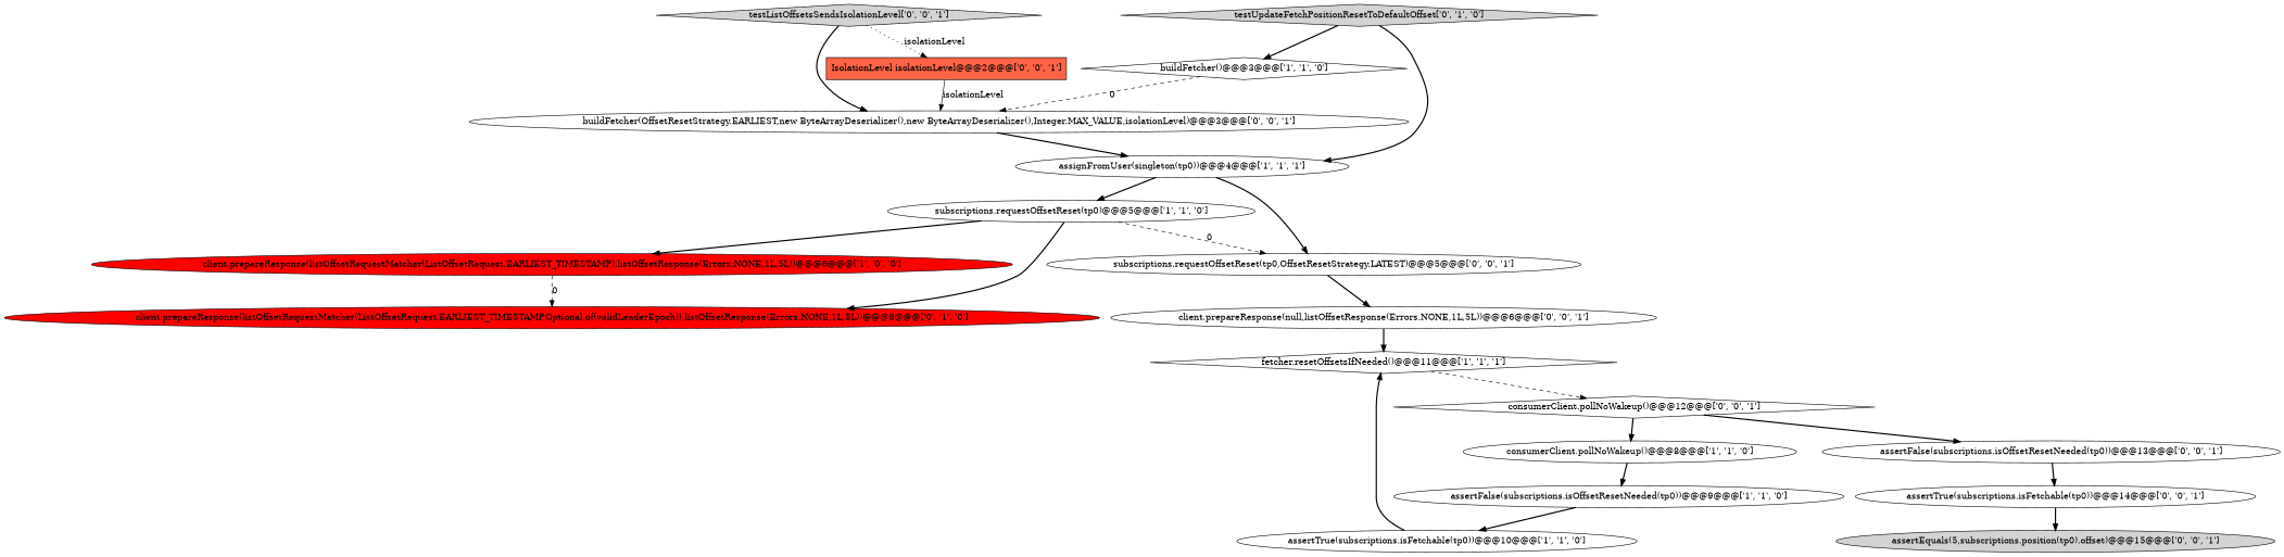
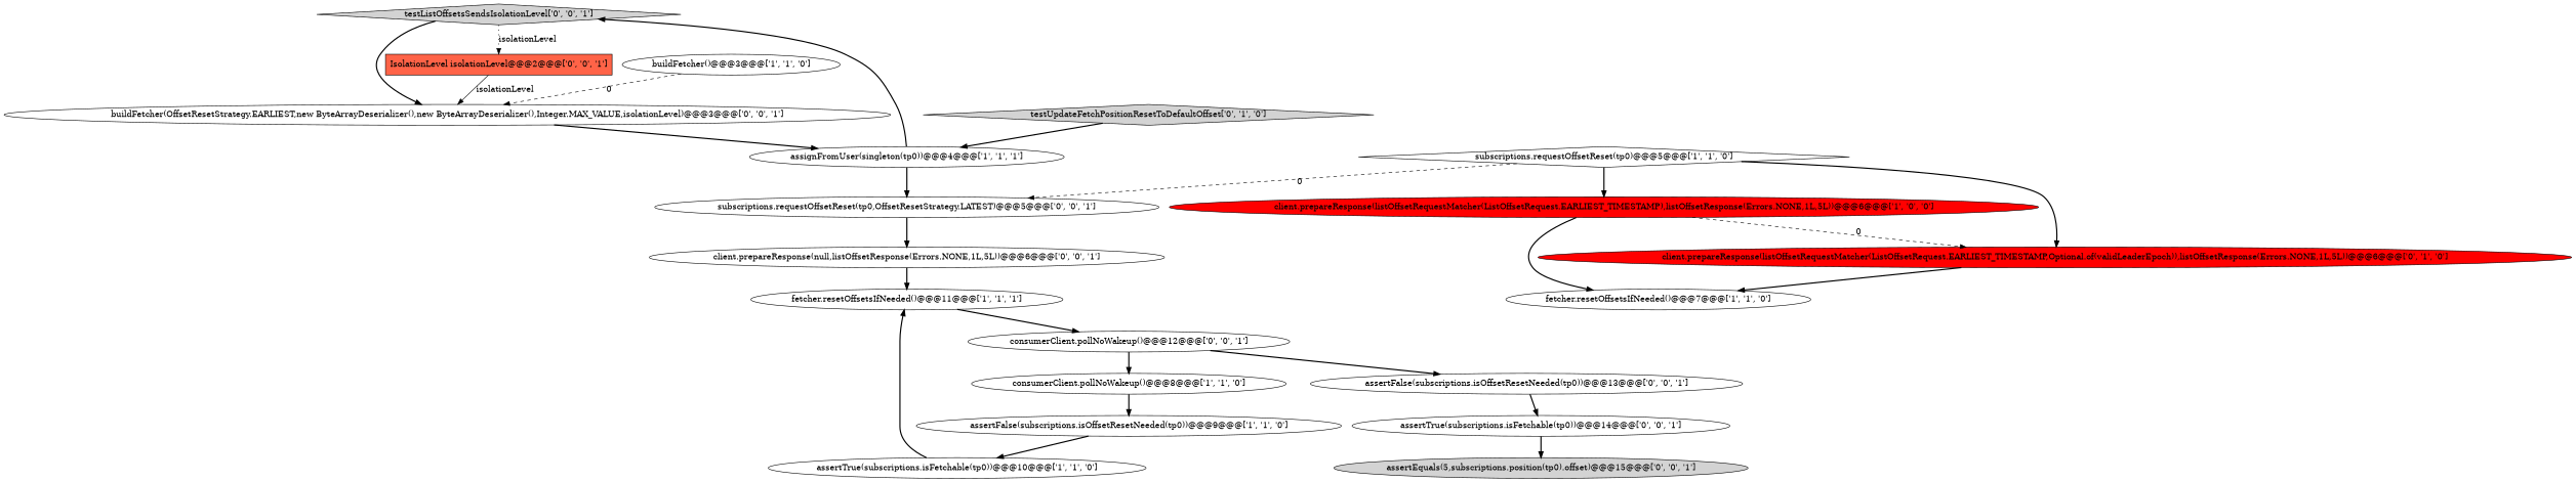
  digraph {
    node [fillcolor=white shape=ellipse style=filled]
    edge [style=bold]
    n1 [fillcolor=lightgray label="testListOffsetsSendsIsolationLevel['0', '0', '1']" shape=diamond]
    n2 [fillcolor=tomato label="IsolationLevel isolationLevel@@@2@@@['0', '0', '1']" shape=box]
    n3 [label="buildFetcher(OffsetResetStrategy.EARLIEST,new ByteArrayDeserializer(),new ByteArrayDeserializer(),Integer.MAX_VALUE,isolationLevel)@@@3@@@['0', '0', '1']"]
    n4 [label="assignFromUser(singleton(tp0))@@@4@@@['1', '1', '1']"]
    n5 [label="assertFalse(subscriptions.isOffsetResetNeeded(tp0))@@@13@@@['0', '0', '1']"]
    n6 [label="assertTrue(subscriptions.isFetchable(tp0))@@@14@@@['0', '0', '1']"]
    n7 [fillcolor=lightgray label="assertEquals(5,subscriptions.position(tp0).offset)@@@15@@@['0', '0', '1']"]
-   n8 [label="subscriptions.requestOffsetReset(tp0)@@@5@@@['1', '1', '0']"]
+   n8 [label="subscriptions.requestOffsetReset(tp0)@@@5@@@['1', '1', '0']" shape=diamond]
    n9 [label="subscriptions.requestOffsetReset(tp0,OffsetResetStrategy.LATEST)@@@5@@@['0', '0', '1']"]
    n10 [fillcolor=red label="client.prepareResponse(listOffsetRequestMatcher(ListOffsetRequest.EARLIEST_TIMESTAMP,Optional.of(validLeaderEpoch)),listOffsetResponse(Errors.NONE,1L,5L))@@@6@@@['0', '1', '0']"]
    n11 [fillcolor=red label="client.prepareResponse(listOffsetRequestMatcher(ListOffsetRequest.EARLIEST_TIMESTAMP),listOffsetResponse(Errors.NONE,1L,5L))@@@6@@@['1', '0', '0']"]
    n12 [label="client.prepareResponse(null,listOffsetResponse(Errors.NONE,1L,5L))@@@6@@@['0', '0', '1']"]
    n13 [fillcolor=lightgray label="testUpdateFetchPositionResetToDefaultOffset['0', '1', '0']" shape=diamond]
-   n14 [label="buildFetcher()@@@3@@@['1', '1', '0']" shape=diamond]
+   n14 [label="buildFetcher()@@@3@@@['1', '1', '0']"]
+   n15 [label="fetcher.resetOffsetsIfNeeded()@@@7@@@['1', '1', '0']"]
    n16 [label="assertTrue(subscriptions.isFetchable(tp0))@@@10@@@['1', '1', '0']"]
-   n17 [label="fetcher.resetOffsetsIfNeeded()@@@11@@@['1', '1', '1']" shape=diamond]
-   n18 [label="consumerClient.pollNoWakeup()@@@12@@@['0', '0', '1']" shape=diamond]
+   n17 [label="fetcher.resetOffsetsIfNeeded()@@@11@@@['1', '1', '1']"]
+   n18 [label="consumerClient.pollNoWakeup()@@@12@@@['0', '0', '1']"]
    n19 [label="consumerClient.pollNoWakeup()@@@8@@@['1', '1', '0']"]
    n20 [label="assertFalse(subscriptions.isOffsetResetNeeded(tp0))@@@9@@@['1', '1', '0']"]
    n1 -> n2 [label=isolationLevel style=dotted]
    n1 -> n3
    n2 -> n3 [label=isolationLevel style=solid]
    n3 -> n4
-   n4 -> n8
+   n4 -> n1
    n4 -> n9
    n5 -> n6
    n6 -> n7
    n8 -> n9 [label=0 style=dashed]
    n8 -> n10
    n8 -> n11
    n9 -> n12
+   n10 -> n15
    n11 -> n10 [label=0 style=dashed]
+   n11 -> n15
    n12 -> n17
    n13 -> n4
-   n13 -> n14
    n14 -> n3 [label=0 style=dashed]
    n16 -> n17
-   n17 -> n18 [style=dashed]
+   n17 -> n18
    n18 -> n5
    n18 -> n19
    n19 -> n20
    n20 -> n16
  }
